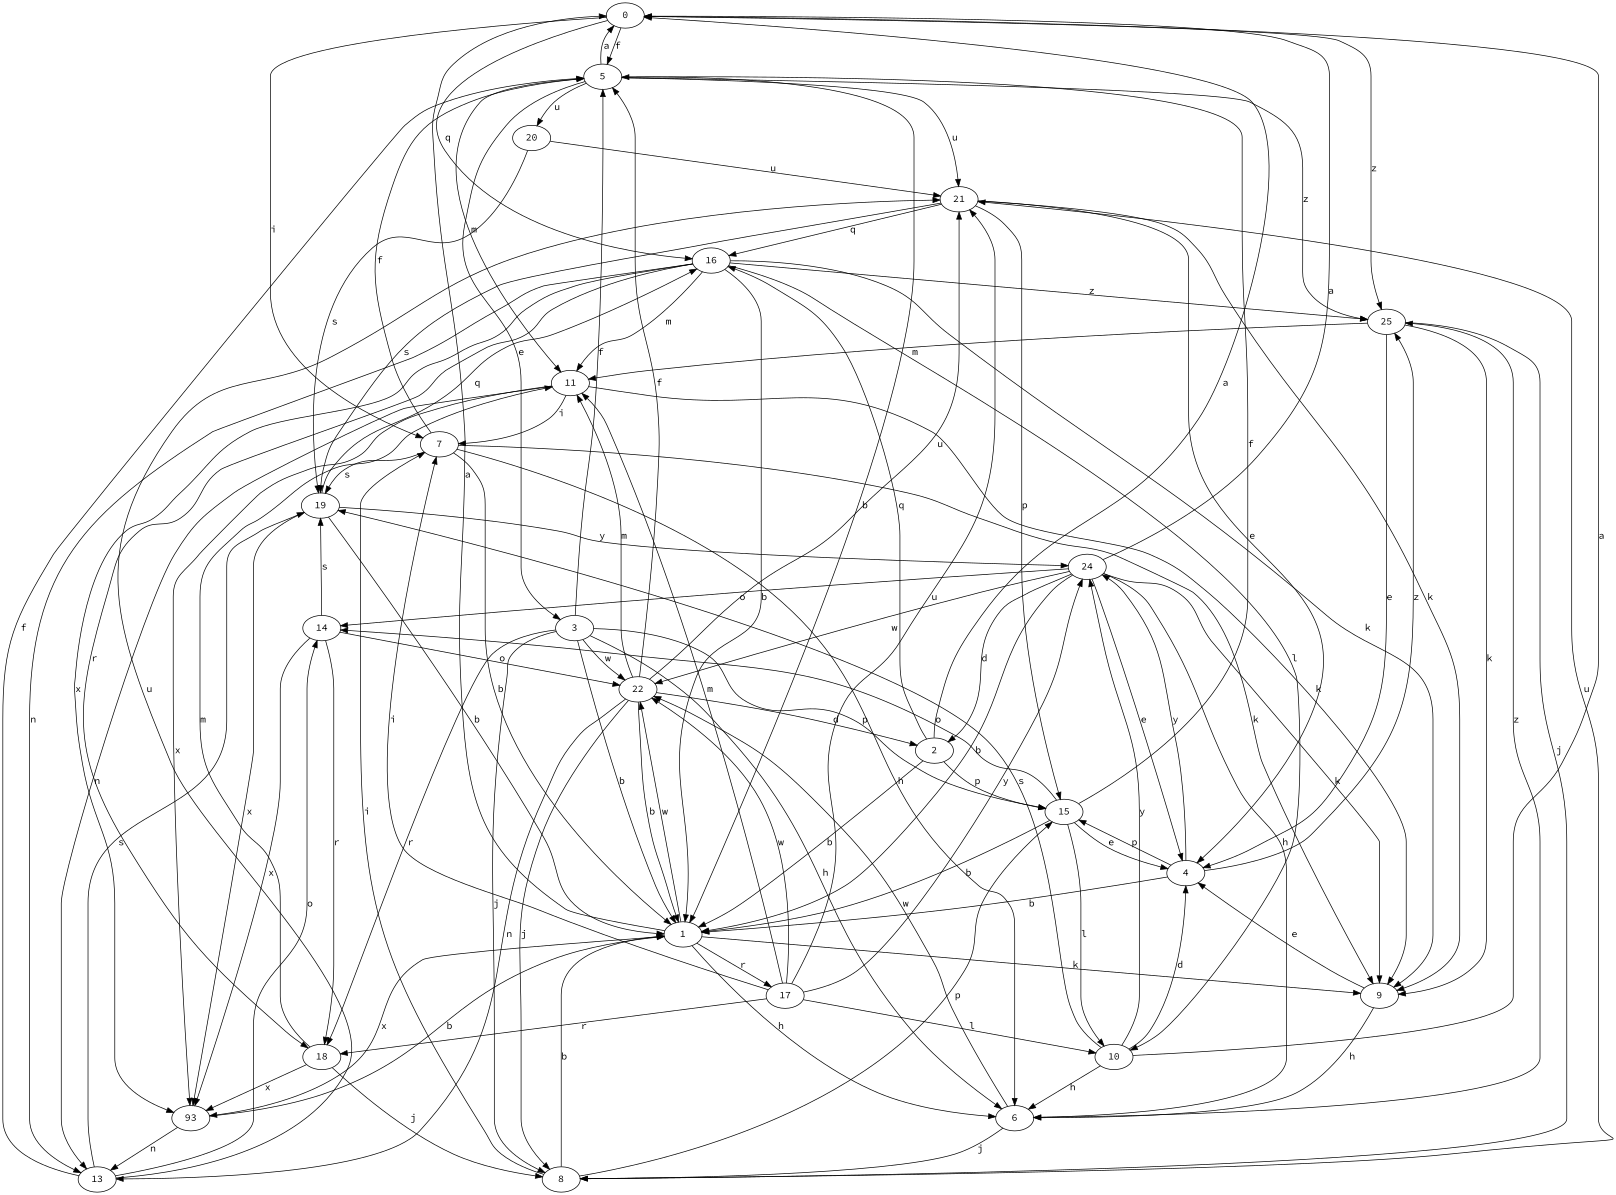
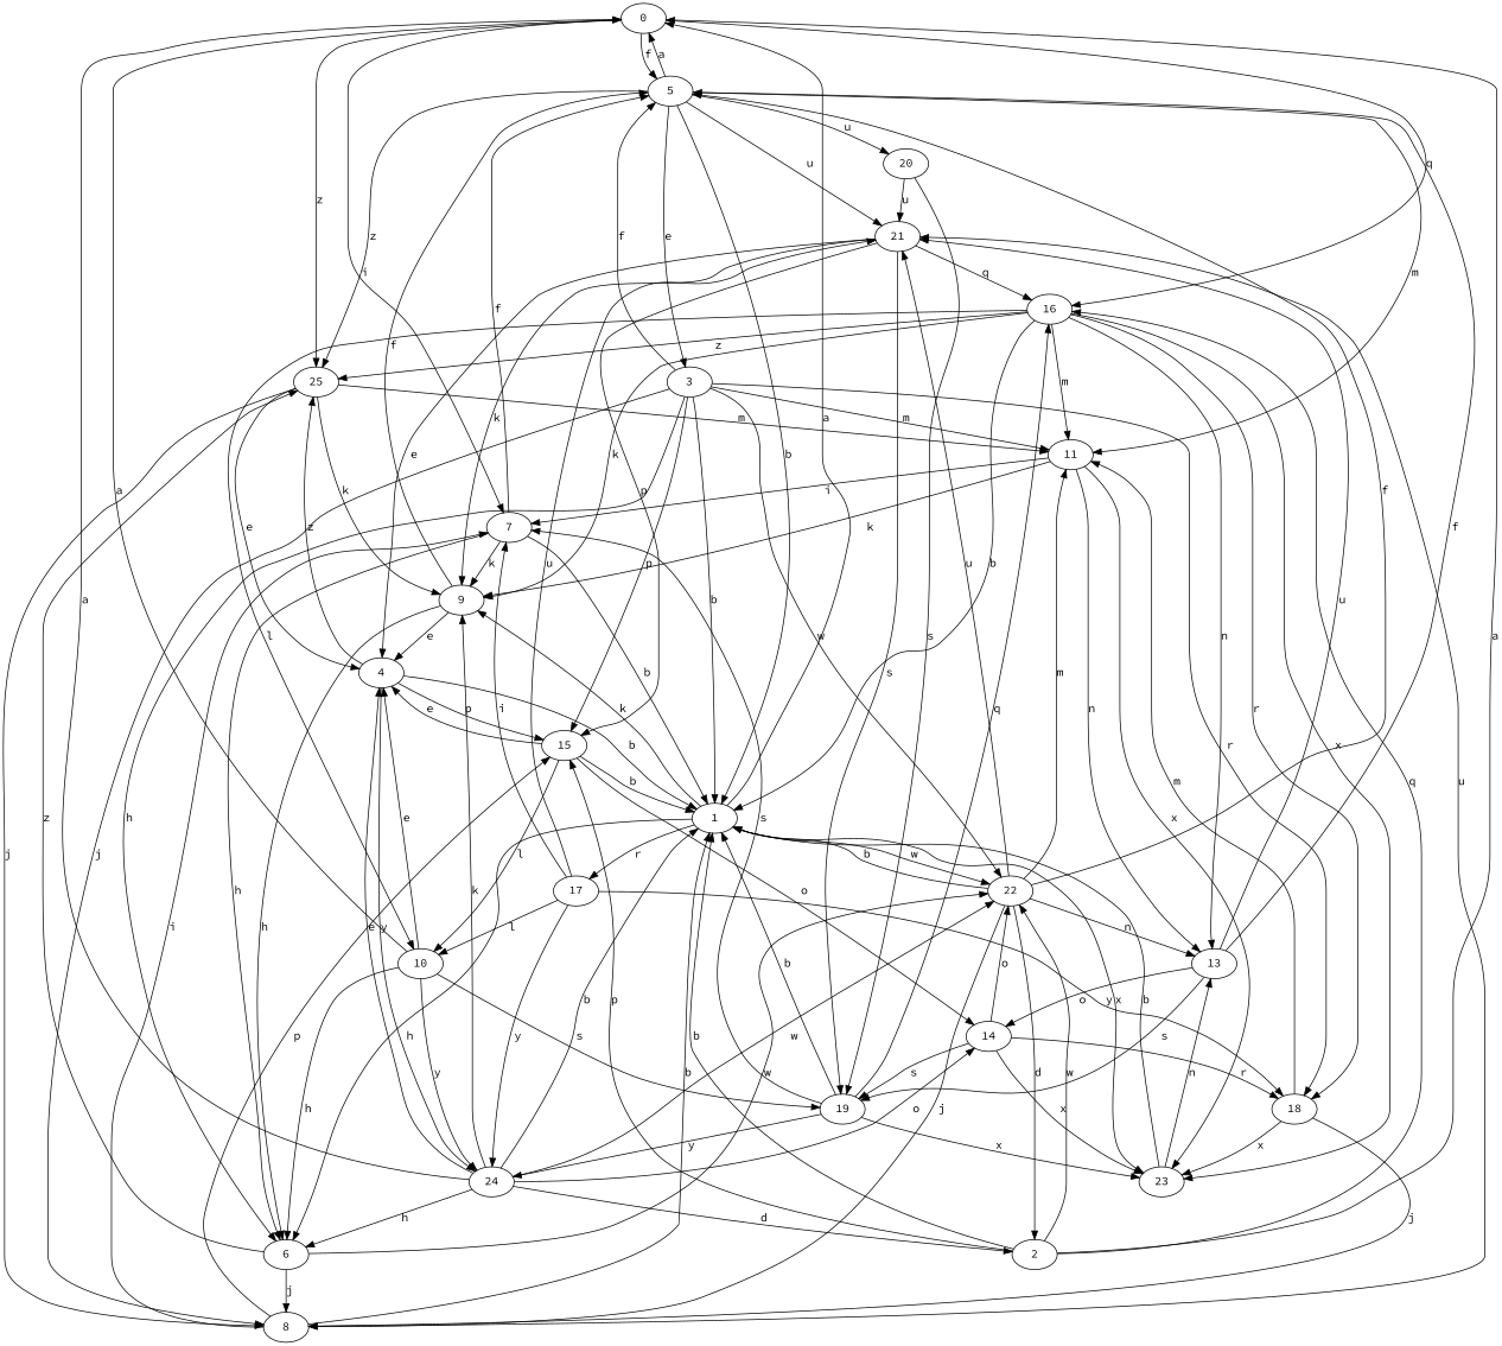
  strict digraph {
    fontname="Source Code Pro"
    node [fontname="Source Code Pro"]
    edge [fontname="Source Code Pro"]
    0
    5
    7
    16
    25
    1
    3
    11
    20
    21
    6
    9
    19
-   23 [label=93]
+   23
    18
    13
    10
    8
    4
    17
    22
    24
    2
    15
    14
    0 -> 5 [label=f]
    0 -> 7 [label=i]
    0 -> 16 [label=q]
    0 -> 25 [label=z]
    5 -> 0 [label=a]
    5 -> 25 [label=z]
    5 -> 1 [label=b]
    5 -> 3 [label=e]
    5 -> 11 [label=m]
    5 -> 20 [label=u]
    5 -> 21 [label=u]
    7 -> 5 [label=f]
    7 -> 1 [label=b]
    7 -> 6 [label=h]
    7 -> 9 [label=k]
-   7 -> 19 [label=s]
+   19 -> 7 [label=s]
    16 -> 25 [label=z]
    16 -> 1 [label=b]
    16 -> 11 [label=m]
    16 -> 9 [label=k]
    16 -> 23 [label=x]
    16 -> 18 [label=r]
    16 -> 13 [label=n]
    16 -> 10 [label=l]
    25 -> 11 [label=m]
    25 -> 9 [label=k]
    25 -> 8 [label=j]
    25 -> 4 [label=e]
    1 -> 0 [label=a]
    1 -> 6 [label=h]
    1 -> 9 [label=k]
    1 -> 23 [label=x]
    1 -> 17 [label=r]
    1 -> 22 [label=w]
    3 -> 5 [label=f]
    3 -> 1 [label=b]
    3 -> 6 [label=h]
    3 -> 18 [label=r]
    3 -> 8 [label=j]
    3 -> 22 [label=w]
    3 -> 15 [label=p]
    11 -> 7 [label=i]
    11 -> 9 [label=k]
    11 -> 23 [label=x]
    11 -> 13 [label=n]
    20 -> 21 [label=u]
    20 -> 19 [label=s]
    21 -> 16 [label=q]
    21 -> 9 [label=k]
    21 -> 19 [label=s]
    21 -> 4 [label=e]
    21 -> 15 [label=p]
    6 -> 25 [label=z]
    6 -> 8 [label=j]
    6 -> 22 [label=w]
-   15 -> 5 [label=f]
+   9 -> 5 [label=f]
    9 -> 6 [label=h]
    9 -> 4 [label=e]
    19 -> 16 [label=q]
    19 -> 1 [label=b]
    19 -> 23 [label=x]
    19 -> 24 [label=y]
    23 -> 1 [label=b]
    23 -> 13 [label=n]
    18 -> 11 [label=m]
    18 -> 23 [label=x]
    18 -> 8 [label=j]
    13 -> 5 [label=f]
    13 -> 21 [label=u]
    13 -> 19 [label=s]
    13 -> 14 [label=o]
    10 -> 0 [label=a]
    10 -> 6 [label=h]
    10 -> 19 [label=s]
-   10 -> 4 [label=d]
+   10 -> 4 [label=e]
    10 -> 24 [label=y]
    8 -> 7 [label=i]
    8 -> 1 [label=b]
    8 -> 21 [label=u]
    8 -> 15 [label=p]
    4 -> 25 [label=z]
    4 -> 1 [label=b]
    4 -> 24 [label=y]
    4 -> 15 [label=p]
    17 -> 7 [label=i]
-   17 -> 11 [label=m]
+   3 -> 11 [label=m]
    17 -> 21 [label=u]
-   17 -> 18 [label=r]
+   17 -> 18 [label=y]
    17 -> 10 [label=l]
    17 -> 24 [label=y]
    22 -> 5 [label=f]
    22 -> 1 [label=b]
    22 -> 11 [label=m]
    22 -> 21 [label=u]
    22 -> 13 [label=n]
    22 -> 8 [label=j]
    22 -> 2 [label=d]
    24 -> 0 [label=a]
    24 -> 1 [label=b]
    24 -> 6 [label=h]
    24 -> 9 [label=k]
    24 -> 4 [label=e]
    24 -> 22 [label=w]
    24 -> 2 [label=d]
    24 -> 14 [label=o]
    2 -> 0 [label=a]
    2 -> 16 [label=q]
    2 -> 1 [label=b]
-   17 -> 22 [label=w]
+   2 -> 22 [label=w]
    2 -> 15 [label=p]
    15 -> 1 [label=b]
    15 -> 10 [label=l]
    15 -> 4 [label=e]
    15 -> 14 [label=o]
    14 -> 19 [label=s]
    14 -> 23 [label=x]
    14 -> 18 [label=r]
    14 -> 22 [label=o]
  }
